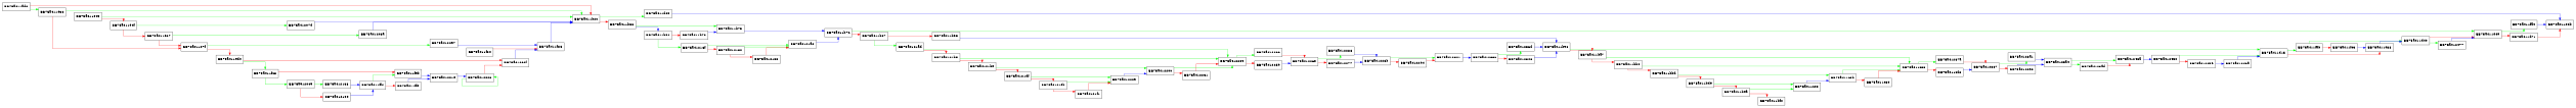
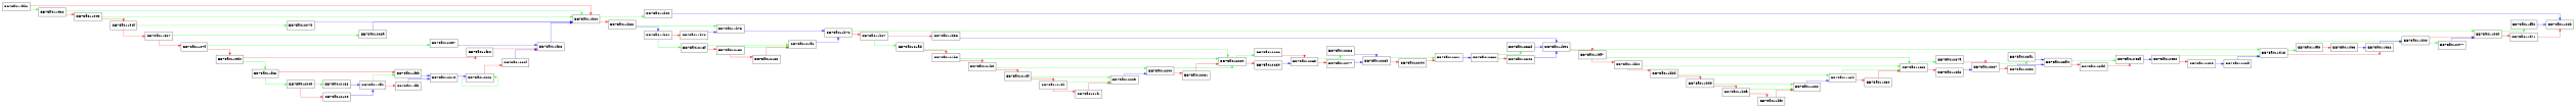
  digraph {
    rankdir=LR
    splines=ortho
    node [shape=box]
    edge [color=red]
    BB75a411ad0
    BB75a411e38
    BB75a411b2c
    BB75a411e45
    BB75a411d05
    BB75a411b36
    BB75a411e4f
    BB75a411e0b
    BB75a411b75
    BB75a411b54
    BB75a411b7c
    BB75a41216f
    BB75a411b70
    BB75a411d4e
    BB75a411b87
    BB75a4121a0
    BB75a412182
    BB75a412188
    BB75a411fa4
    BB75a411d71
    BB75a4121ad
    BB75a411b95
    BB75a412239
    BB75a4121b5
    BB75a411b9c
    BB75a412266
    BB75a412259
    BB75a4121be
    BB75a411d15
    BB75a411ba7
    BB75a411fab
    BB75a411d38
    BB75a411c38
    BB75a411bb4
    BB75a411d40
    BB75a411fc3
    BB75a41237a
    BB75a411cd8
    BB75a411bbd
    BB75a412387
    BB75a411c0b
    BB75a411bde
    BB75a411c30
    BB75a411c08
    BB75a411bea
    BB75a411bf0
    BB75a4123a1
    BB75a412390
    BB75a4123a4
    BB75a412477
    BB75a41207d
    BB75a411e67
    BB75a41208a
    BB75a411e7f
    BB75a412097
    BB75a411ed4
    BB75a411f86
    BB75a411fc8
    BB75a411f20
    n60 [label=BB75a9120c9]
    BB75a411feb
    BB75a412138
    BB75a41210e
    BB75a41201e
    BB75a411ff4
    BB75a412026
    BB75a41202f
    BB75a411ffe
    BB75a41226e
    BB75a41220c
    BB75a4121df
    BB75a412231
    BB75a412209
    BB75a4121eb
    BB75a4121f1
    BB75a412288
    BB75a412277
    BB75a41228b
    BB75a412321
    BB75a412294
    BB75a41233c
    BB75a41236d
    BB75a412348
    BB75a41243a
    BB75a4123ad
    BB75a412450
    BB75a412459
    BB75a41246a
    BB75a411ad0 -> BB75a411e38 [color=green]
    BB75a411ad0 -> BB75a411b2c
    BB75a411e38 -> BB75a411b2c [color=green]
-   BB75a411e38 -> BB75a411e7f
+   BB75a411e38 -> BB75a411e45
    BB75a411b2c -> BB75a411d05 [color=green]
    BB75a411b2c -> BB75a411b36
    BB75a411e45 -> BB75a411b2c [color=green]
    BB75a411e45 -> BB75a411e4f
    BB75a411d05 -> BB75a411e0b [color=blue]
    BB75a411b36 -> BB75a411b75 [color=green]
    BB75a411b36 -> BB75a411b54 [color=blue]
    BB75a411e4f -> BB75a41207d [color=green]
    BB75a411e4f -> BB75a411e67
    BB75a411b75 -> BB75a411b7c [color=blue]
    BB75a411b54 -> BB75a41216f [color=green]
    BB75a411b54 -> BB75a411b70
    BB75a411b7c -> BB75a411d4e [color=green]
    BB75a411b7c -> BB75a411b87
    BB75a41216f -> BB75a4121a0 [color=green]
    BB75a41216f -> BB75a412182
    BB75a411b70 -> BB75a411b75 [color=blue]
    BB75a411d4e -> BB75a411fa4 [color=green]
    BB75a411d4e -> BB75a411d71
    BB75a411b87 -> BB75a4121ad [color=green]
    BB75a411b87 -> BB75a411b95
    BB75a4121a0 -> BB75a411b7c [color=blue]
    BB75a412182 -> BB75a4121a0 [color=green]
    BB75a412182 -> BB75a412188
    BB75a412188 -> BB75a4121a0
    BB75a411fa4 -> BB75a411e0b [color=blue]
    BB75a411d71 -> BB75a411e0b
    BB75a4121ad -> BB75a412239 [color=green]
    BB75a4121ad -> BB75a4121b5
    BB75a411b95 -> BB75a411b9c [color=blue]
    BB75a412239 -> BB75a412266 [color=green]
    BB75a412239 -> BB75a412259
    BB75a4121b5 -> BB75a412239 [color=green]
    BB75a4121b5 -> BB75a4121be
    BB75a411b9c -> BB75a411d15 [color=green]
    BB75a411b9c -> BB75a411ba7
    BB75a412266 -> BB75a41226e
    BB75a412259 -> BB75a41226e [color=blue]
    BB75a4121be -> BB75a41220c [color=green]
    BB75a4121be -> BB75a4121df
    BB75a411d15 -> BB75a411fab [color=green]
    BB75a411d15 -> BB75a411d38
    BB75a411ba7 -> BB75a411c38 [color=green]
    BB75a411ba7 -> BB75a411bb4
    BB75a411fab -> BB75a411d40 [color=green]
    BB75a411fab -> BB75a411fc3
    BB75a411d38 -> BB75a411d40 [color=blue]
    BB75a411c38 -> BB75a41237a [color=green]
    BB75a411c38 -> BB75a411cd8
    BB75a411bb4 -> BB75a411c38 [color=green]
    BB75a411bb4 -> BB75a411bbd
    BB75a411d40 -> BB75a411d4e
    BB75a411d40 -> BB75a412477 [color=green]
    BB75a411fc3 -> BB75a411d38 [color=blue]
    BB75a41237a -> BB75a412387
    BB75a411cd8 -> BB75a412387 [color=blue]
    BB75a411bbd -> BB75a411c0b [color=green]
    BB75a411bbd -> BB75a411bde
    BB75a412387 -> BB75a4123a1 [color=green]
    BB75a412387 -> BB75a412390
    BB75a411c0b -> BB75a411c38 [color=green]
    BB75a411c0b -> BB75a411c30
    BB75a411bde -> BB75a411c08 [color=green]
    BB75a411bde -> BB75a411bea
    BB75a411c30 -> BB75a411c38
    BB75a411c08 -> BB75a411c0b [color=blue]
    BB75a411bea -> BB75a411c08 [color=green]
    BB75a411bea -> BB75a411bf0
+   BB75a411bf0 -> BB75a411c08
    BB75a4123a1 -> BB75a4123a4 [color=blue]
    BB75a412390 -> BB75a4123a4 [color=blue]
    BB75a4123a4 -> BB75a41243a [color=green]
-   BB75a4123a4 -> BB75a4123ad [color=green]
+   BB75a4123a4 -> BB75a4123ad
    BB75a412477 -> BB75a411d4e [color=blue]
    BB75a41207d -> BB75a411b2c [color=blue]
    BB75a411e67 -> BB75a41208a [color=green]
    BB75a411e67 -> BB75a411e7f
    BB75a41208a -> BB75a411b2c [color=blue]
    BB75a411e7f -> BB75a412097 [color=green]
    BB75a411e7f -> BB75a411ed4
    BB75a412097 -> BB75a411f86 [color=blue]
    BB75a411ed4 -> BB75a411fc8 [color=green]
-   BB75a411ed4 -> BB75a41202f
+   BB75a411ed4 -> BB75a411f20
    BB75a411f86 -> BB75a411b2c [color=blue]
    BB75a411fc8 -> n60 [color=green]
    BB75a411fc8 -> BB75a411feb
    BB75a411f20 -> BB75a411f86
    n60 -> BB75a412138 [color=green]
    n60 -> BB75a41210e
    BB75a411feb -> BB75a41201e [color=blue]
    BB75a412138 -> BB75a411ff4 [color=blue]
    BB75a41210e -> BB75a411ff4 [color=blue]
    BB75a41201e -> BB75a412026 [color=blue]
    BB75a411ff4 -> BB75a411feb [color=green]
    BB75a411ff4 -> BB75a411ffe
    BB75a412026 -> BB75a412026 [color=green]
    BB75a412026 -> BB75a41202f
    BB75a41202f -> BB75a411f86 [color=blue]
    BB75a411ffe -> BB75a41201e [color=blue]
    BB75a41226e -> BB75a412288 [color=green]
    BB75a41226e -> BB75a412277
    BB75a41220c -> BB75a412239 [color=green]
    BB75a41220c -> BB75a412231
    BB75a4121df -> BB75a412209 [color=green]
    BB75a4121df -> BB75a4121eb
    BB75a412231 -> BB75a412239
    BB75a412209 -> BB75a41220c [color=blue]
    BB75a4121eb -> BB75a412209 [color=green]
    BB75a4121eb -> BB75a4121f1
    BB75a4121f1 -> BB75a412209
    BB75a412288 -> BB75a41228b [color=blue]
    BB75a412277 -> BB75a41228b [color=blue]
    BB75a41228b -> BB75a412321 [color=green]
    BB75a41228b -> BB75a412294
    BB75a412321 -> BB75a41233c [color=blue]
    BB75a412294 -> BB75a412321
    BB75a41233c -> BB75a41236d [color=green]
    BB75a41233c -> BB75a412348
    BB75a41236d -> BB75a411b9c [color=blue]
    BB75a412348 -> BB75a411b9c [color=blue]
    BB75a41243a -> BB75a412450 [color=blue]
    BB75a4123ad -> BB75a41243a
    BB75a412450 -> BB75a411d15 [color=green]
    BB75a412450 -> BB75a412459
    BB75a412459 -> BB75a41246a [color=blue]
    BB75a41246a -> BB75a411d15 [color=blue]
  }
